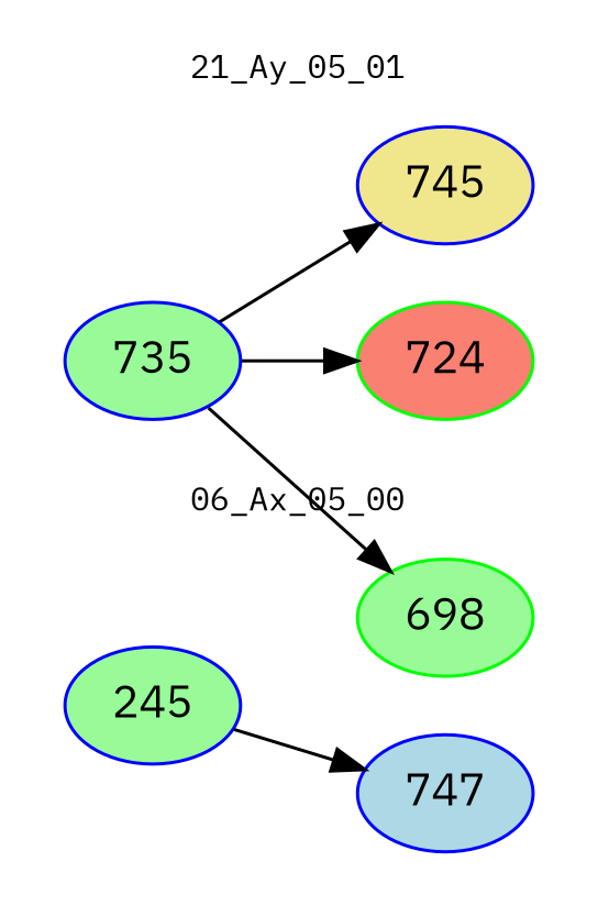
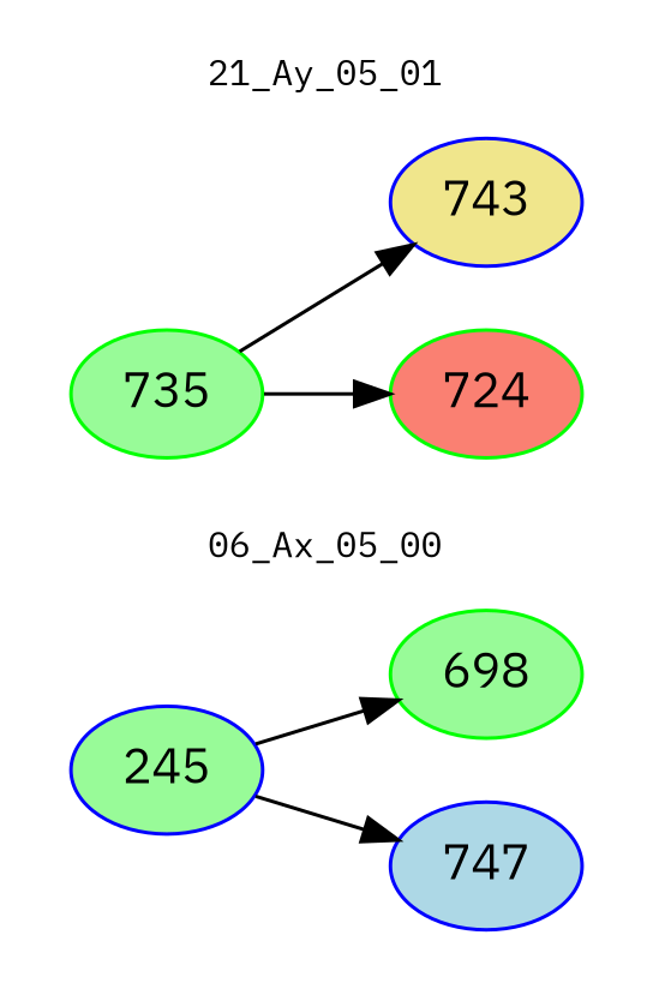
  digraph {
    fontname="IBM Plex Mono"
    rankdir=LR
    node [color=blue fillcolor=palegreen fontname="IBM Plex Mono" style=filled]
    edge [color=black fontname="IBM Plex Mono"]
-   n1 [label=735]
+   n1 [color=green label=735]
    n2 [color=green fillcolor=salmon label=724]
-   n3 [fillcolor=khaki label=745]
+   n3 [fillcolor=khaki label=743]
    n4 [label=245]
    n5 [color=green label=698]
    n6 [fillcolor=lightblue label=747]
    subgraph cluster_1 {
      color=white
      fontsize=10
      label="21_Ay_05_01"
      n1
      n2
      n3
    }
    subgraph cluster_2 {
      color=white
      fontsize=10
      label="06_Ax_05_00"
      n4
      n5
      n6
    }
    n1 -> n2
    n1 -> n3
-   n1 -> n5
+   n4 -> n5
    n4 -> n6
  }
